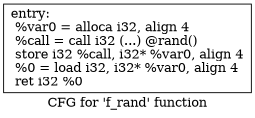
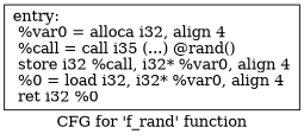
  digraph {
    label="CFG for 'f_rand' function"
    rankdir=LR
-   n1 [label="{entry:\l  %var0 = alloca i32, align 4\l  %call = call i32 (...) @rand()\l  store i32 %call, i32* %var0, align 4\l  %0 = load i32, i32* %var0, align 4\l  ret i32 %0\l}" shape=record]
+   n1 [label="{entry:\l  %var0 = alloca i32, align 4\l  %call = call i35 (...) @rand()\l  store i32 %call, i32* %var0, align 4\l  %0 = load i32, i32* %var0, align 4\l  ret i32 %0\l}" shape=record]
  }
